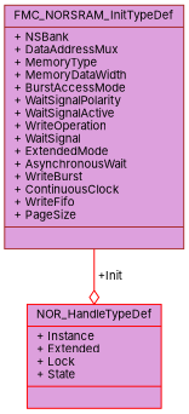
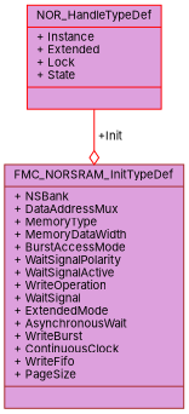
  digraph {
    fontname=Inter
    node [fillcolor=plum fontname=Inter fontsize=10 shape=record style=filled]
    n1 [color=red fontcolor=black height=0.2 label="{NOR_HandleTypeDef\n|+ Instance\l+ Extended\l+ Lock\l+ State\l|}" width=0.4]
    n2 [color=brown height=0.2 label="{FMC_NORSRAM_InitTypeDef\n|+ NSBank\l+ DataAddressMux\l+ MemoryType\l+ MemoryDataWidth\l+ BurstAccessMode\l+ WaitSignalPolarity\l+ WaitSignalActive\l+ WriteOperation\l+ WaitSignal\l+ ExtendedMode\l+ AsynchronousWait\l+ WriteBurst\l+ ContinuousClock\l+ WriteFifo\l+ PageSize\l|}" width=0.4]
-   n2 -> n1 [arrowhead=odiamond color=red fontname=Inter fontsize=10 label=" +Init" labelfontname=Helvetica labelfontsize=10 style=solid]
+   n1 -> n2 [arrowhead=odiamond color=red fontname=Inter fontsize=10 label=" +Init" labelfontname=Helvetica labelfontsize=10 style=solid]
  }
